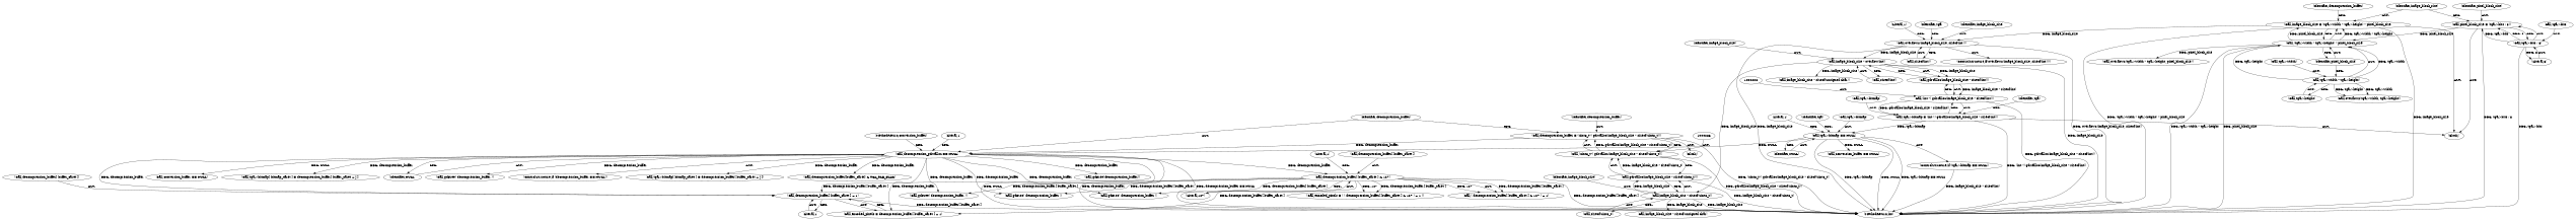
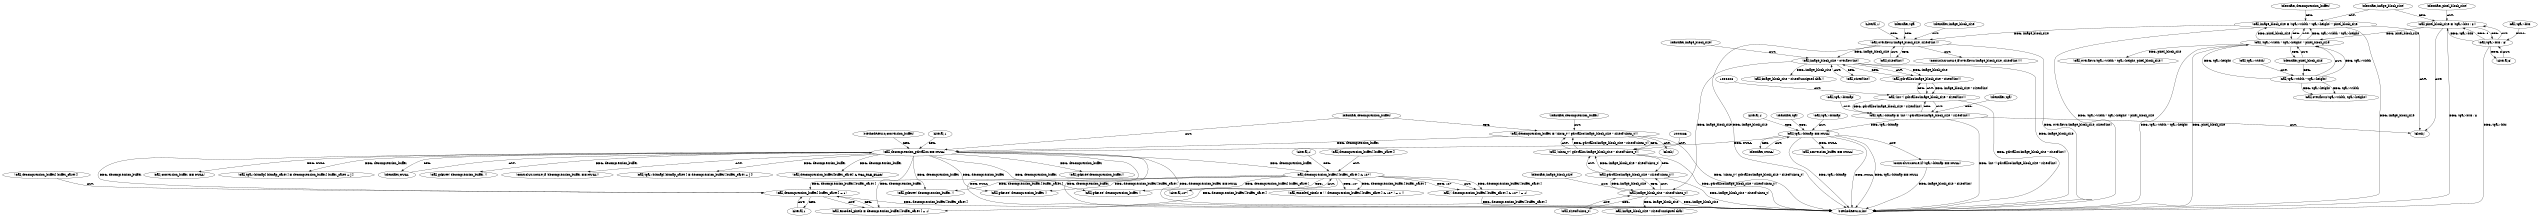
  digraph {
    n1 [label="(Call,decompression_buffer[ buffer_caret ] + 1)"]
    n2 [label="(Call,encoded_pixels = decompression_buffer[ buffer_caret ] + 1)"]
    n3 [label="(Literal,1)"]
    n4 [label="(MethodReturn,int)"]
    n5 [label="(Call,decompression_buffer[ buffer_caret ] & 127)"]
    n6 [label="(Literal,127)"]
    n7 [label="(Call,encoded_pixels = ( ( decompression_buffer[ buffer_caret ] & 127 ) + 1 ))"]
    n8 [label="(Call,gdFree( decompression_buffer ))"]
    n9 [label="(Call,gdFree( decompression_buffer ))"]
    n10 [label="(Call,gdFree( decompression_buffer ))"]
    n11 [label="(Call,( decompression_buffer[ buffer_caret ] & 127 ) + 1)"]
    n12 [label="(Call,decompression_gdMalloc == NULL)"]
    n13 [label="(Call,gdFree(decompression_buffer))"]
    n14 [label="(Call,conversion_buffer == NULL)"]
    n15 [label="(Call,tga->bitmap[ bitmap_caret ] = decompression_buffer[ buffer_caret + j ])"]
    n16 [label="(Identifier,NULL)"]
    n17 [label="(Call,gdFree( decompression_buffer ))"]
    n18 [label="(ControlStructure,if (decompression_buffer == NULL))"]
    n19 [label="(Call,tga->bitmap[ bitmap_caret ] = decompression_buffer[ buffer_caret + j ])"]
    n20 [label="(Call,decompression_buffer[buffer_caret] & TGA_RLE_FLAG)"]
    n21 [label="(Call,decompression_buffer = (uint8_t*) gdMalloc(image_block_size * sizeof(uint8_t)))"]
    n22 [label="(Call,(uint8_t*) gdMalloc(image_block_size * sizeof(uint8_t)))"]
    n23 [label="(Block,)"]
    n24 [label="(Call,gdMalloc(image_block_size * sizeof(uint8_t)))"]
    n25 [label="(Call,image_block_size * sizeof(uint8_t))"]
    n26 [label="(Call,image_block_size * sizeof(unsigned char))"]
    n27 [label="(Call,sizeof(uint8_t))"]
    n28 [label="(Call,image_block_size * overflow(int))"]
    n29 [label="(Call,gdMalloc(image_block_size * sizeof(int)))"]
    n30 [label="(Call,sizeof(int))"]
    n31 [label="(Call,image_block_size * sizeof(unsigned char))"]
    n32 [label="(Call,(int *) gdMalloc(image_block_size * sizeof(int)))"]
    n33 [label="(Call,overflow2(image_block_size, sizeof(int)))"]
    n34 [label="(Call,sizeof(int))"]
    n35 [label="(ControlStructure,if(overflow2(image_block_size, sizeof(int))))"]
    n36 [label="(Call,image_block_size = (tga->width * tga->height) * pixel_block_size)"]
    n37 [label="(Call,(tga->width * tga->height) * pixel_block_size)"]
    n38 [label="(Block,)"]
    n39 [label="(Identifier,pixel_block_size)"]
    n40 [label="(Call,overflow2(tga->width * tga->height, pixel_block_size))"]
    n41 [label="(Call,tga->width * tga->height)"]
-   n42 [label="(Call,tga->height)"]
    n43 [label="(Call,overflow2(tga->width, tga->height))"]
    n44 [label="(Call,pixel_block_size = (tga->bits / 8))"]
    n45 [label="(Call,tga->bits / 8)"]
    n46 [label="(Literal,8)"]
    n47 [label="(Call,tga->bitmap == NULL)"]
    n48 [label="(ControlStructure,if (tga->bitmap == NULL))"]
    n49 [label="(Identifier,NULL)"]
    n50 [label="(Call,conversion_buffer == NULL)"]
    n51 [label="(Call,tga->bitmap = (int *) gdMalloc(image_block_size * sizeof(int)))"]
    n52 [label="(Identifier,image_block_size)"]
    n53 [label="(Call,tga->bitmap)"]
    n54 [label="(Literal,1)"]
    n55 [label="(Call,tga->bits)"]
    n56 [label="(Identifier,image_block_size)"]
    n57 [label="(Literal,1)"]
    n58 [label="(Literal,1)"]
    n59 [label="(Identifier,tga)"]
    n60 [label="(Identifier,decompression_buffer)"]
    n61 [label="(Identifier,decompression_buffer)"]
    n62 [label="(Identifier,decompression_buffer)"]
    n63 [label="(Identifier,pixel_block_size)"]
    n64 [label="(Identifier,tga)"]
    n65 [label="(Call,decompression_buffer[ buffer_caret ])"]
    n66 [label="(Identifier,image_block_size)"]
    n67 [label="(Identifier,image_block_size)"]
    n68 [label="(Call,tga->bitmap)"]
    n69 [label="(Identifier,tga)"]
    n70 [label="(Call,tga->width)"]
    n71 [label="(MethodReturn,conversion_buffer)"]
    n72 [label="(Call,decompression_buffer[ buffer_caret ])"]
    n73 [label="(Literal,1)"]
    1000286
    1000208
    n1 -> n2 [label="AST: "]
    n1 -> n3 [label="CFG: "]
    n1 -> n4 [label="DDG: decompression_buffer[ buffer_caret ]"]
    n2 -> n1 [label="CFG: "]
    n3 -> n1 [label="AST: "]
    n5 -> n1 [label="DDG: decompression_buffer[ buffer_caret ]"]
    n5 -> n2 [label="DDG: decompression_buffer[ buffer_caret ]"]
-   n5 -> n4 [label="DDG: decompression_buffer[ buffer_caret ]"]
+   n11 -> n4 [label="DDG: decompression_buffer[ buffer_caret ]"]
    n5 -> n6 [label="CFG: "]
    n5 -> n7 [label="DDG: decompression_buffer[ buffer_caret ]"]
    n5 -> n7 [label="DDG: 127"]
    n5 -> n8 [label="DDG: decompression_buffer[ buffer_caret ]"]
    n5 -> n9 [label="DDG: decompression_buffer[ buffer_caret ]"]
    n5 -> n10 [label="DDG: decompression_buffer[ buffer_caret ]"]
    n5 -> n11 [label="AST: "]
    n5 -> n11 [label="DDG: decompression_buffer[ buffer_caret ]"]
    n5 -> n11 [label="DDG: 127"]
    n6 -> n5 [label="AST: "]
    n12 -> n1 [label="DDG: decompression_buffer"]
    n12 -> n2 [label="DDG: decompression_buffer"]
    n12 -> n4 [label="DDG: decompression_buffer"]
    n12 -> n4 [label="DDG: decompression_buffer == NULL"]
    n12 -> n4 [label="DDG: NULL"]
    n12 -> n5 [label="DDG: decompression_buffer"]
    n12 -> n8 [label="DDG: decompression_buffer"]
    n12 -> n9 [label="DDG: decompression_buffer"]
    n12 -> n10 [label="DDG: decompression_buffer"]
    n12 -> n13 [label="DDG: decompression_buffer"]
    n12 -> n14 [label="DDG: NULL"]
    n12 -> n15 [label="DDG: decompression_buffer"]
    n12 -> n16 [label="CFG: "]
    n12 -> n17 [label="DDG: decompression_buffer"]
    n12 -> n18 [label="AST: "]
    n12 -> n19 [label="DDG: decompression_buffer"]
    n12 -> n20 [label="DDG: decompression_buffer"]
    n16 -> n12 [label="AST: "]
    n21 -> n4 [label="DDG: (uint8_t*) gdMalloc(image_block_size * sizeof(uint8_t))"]
    n21 -> n12 [label="DDG: decompression_buffer"]
    n21 -> n22 [label="CFG: "]
    n21 -> n23 [label="AST: "]
    n22 -> n4 [label="DDG: gdMalloc(image_block_size * sizeof(uint8_t))"]
    n22 -> n21 [label="AST: "]
    n22 -> n21 [label="DDG: gdMalloc(image_block_size * sizeof(uint8_t))"]
    n22 -> n24 [label="CFG: "]
    n24 -> n4 [label="DDG: image_block_size * sizeof(uint8_t)"]
    n24 -> n22 [label="AST: "]
    n24 -> n22 [label="DDG: image_block_size * sizeof(uint8_t)"]
    n24 -> n25 [label="CFG: "]
    n25 -> n4 [label="DDG: image_block_size"]
    n25 -> n24 [label="AST: "]
    n25 -> n24 [label="DDG: image_block_size"]
    n25 -> n26 [label="DDG: image_block_size"]
    n25 -> n27 [label="CFG: "]
    n27 -> n25 [label="AST: "]
    n28 -> n4 [label="DDG: image_block_size"]
    n28 -> n25 [label="DDG: image_block_size"]
    n28 -> n29 [label="AST: "]
    n28 -> n29 [label="DDG: image_block_size"]
    n28 -> n30 [label="CFG: "]
    n28 -> n31 [label="DDG: image_block_size"]
    n29 -> n28 [label="CFG: "]
    n29 -> n32 [label="AST: "]
    n29 -> n32 [label="DDG: image_block_size * sizeof(int)"]
    n30 -> n28 [label="AST: "]
    n32 -> n4 [label="DDG: gdMalloc(image_block_size * sizeof(int))"]
    n32 -> n29 [label="CFG: "]
    n32 -> n51 [label="AST: "]
    n32 -> n51 [label="DDG: gdMalloc(image_block_size * sizeof(int))"]
    n33 -> n4 [label="DDG: image_block_size"]
    n33 -> n4 [label="DDG: overflow2(image_block_size, sizeof(int))"]
    n33 -> n28 [label="DDG: image_block_size"]
    n33 -> n34 [label="CFG: "]
    n33 -> n35 [label="AST: "]
    n34 -> n33 [label="AST: "]
    n36 -> n4 [label="DDG: image_block_size"]
    n36 -> n4 [label="DDG: (tga->width * tga->height) * pixel_block_size"]
    n36 -> n33 [label="DDG: image_block_size"]
    n36 -> n37 [label="CFG: "]
    n36 -> n38 [label="AST: "]
    n37 -> n4 [label="DDG: pixel_block_size"]
    n37 -> n4 [label="DDG: tga->width * tga->height"]
    n37 -> n36 [label="AST: "]
    n37 -> n36 [label="DDG: tga->width * tga->height"]
    n37 -> n36 [label="DDG: pixel_block_size"]
    n37 -> n39 [label="CFG: "]
    n37 -> n40 [label="DDG: pixel_block_size"]
    n39 -> n37 [label="AST: "]
    n39 -> n41 [label="CFG: "]
    n41 -> n37 [label="AST: "]
    n41 -> n37 [label="DDG: tga->width"]
    n41 -> n37 [label="DDG: tga->height"]
-   n41 -> n42 [label="CFG: "]
    n41 -> n43 [label="DDG: tga->width"]
    n41 -> n43 [label="DDG: tga->height"]
-   n42 -> n41 [label="AST: "]
    n44 -> n4 [label="DDG: tga->bits / 8"]
    n44 -> n37 [label="DDG: pixel_block_size"]
    n44 -> n38 [label="AST: "]
    n44 -> n45 [label="CFG: "]
    n45 -> n4 [label="DDG: tga->bits"]
    n45 -> n44 [label="AST: "]
    n45 -> n44 [label="DDG: tga->bits"]
    n45 -> n44 [label="DDG: 8"]
    n45 -> n46 [label="DDG: 8"]
    n46 -> n45 [label="AST: "]
    n47 -> n4 [label="DDG: tga->bitmap"]
    n47 -> n4 [label="DDG: NULL"]
    n47 -> n4 [label="DDG: tga->bitmap == NULL"]
    n47 -> n12 [label="DDG: NULL"]
    n47 -> n48 [label="AST: "]
    n47 -> n49 [label="CFG: "]
    n47 -> n50 [label="DDG: NULL"]
    n48 -> n4 [label="DDG: image_block_size * sizeof(int)"]
    n49 -> n47 [label="AST: "]
    n51 -> n4 [label="DDG: (int *) gdMalloc(image_block_size * sizeof(int))"]
    n51 -> n32 [label="CFG: "]
    n51 -> n38 [label="AST: "]
    n51 -> n47 [label="DDG: tga->bitmap"]
    n52 -> n36 [label="AST: "]
    n52 -> n44 [label="CFG: "]
    n53 -> n51 [label="AST: "]
    n54 -> n5 [label="CFG: "]
-   n55 -> n45 [label="AST: "]
+   n55 -> n45 [label="NULL: "]
    n56 -> n28 [label="AST: "]
    n57 -> n12 [label="CFG: "]
    n58 -> n33 [label="CFG: "]
    n59 -> n47 [label="CFG: "]
    n60 -> n12 [label="AST: "]
    n60 -> n21 [label="CFG: "]
    n61 -> n21 [label="AST: "]
    n62 -> n36 [label="CFG: "]
    n63 -> n44 [label="AST: "]
    n64 -> n33 [label="CFG: "]
    n65 -> n1 [label="AST: "]
    n66 -> n33 [label="AST: "]
    n67 -> n25 [label="AST: "]
    n68 -> n47 [label="AST: "]
    n69 -> n51 [label="CFG: "]
    n70 -> n41 [label="AST: "]
    n71 -> n12 [label="CFG: "]
    n72 -> n5 [label="AST: "]
    n73 -> n47 [label="CFG: "]
    1000286 -> n22 [label="AST: "]
    1000208 -> n32 [label="AST: "]
  }
